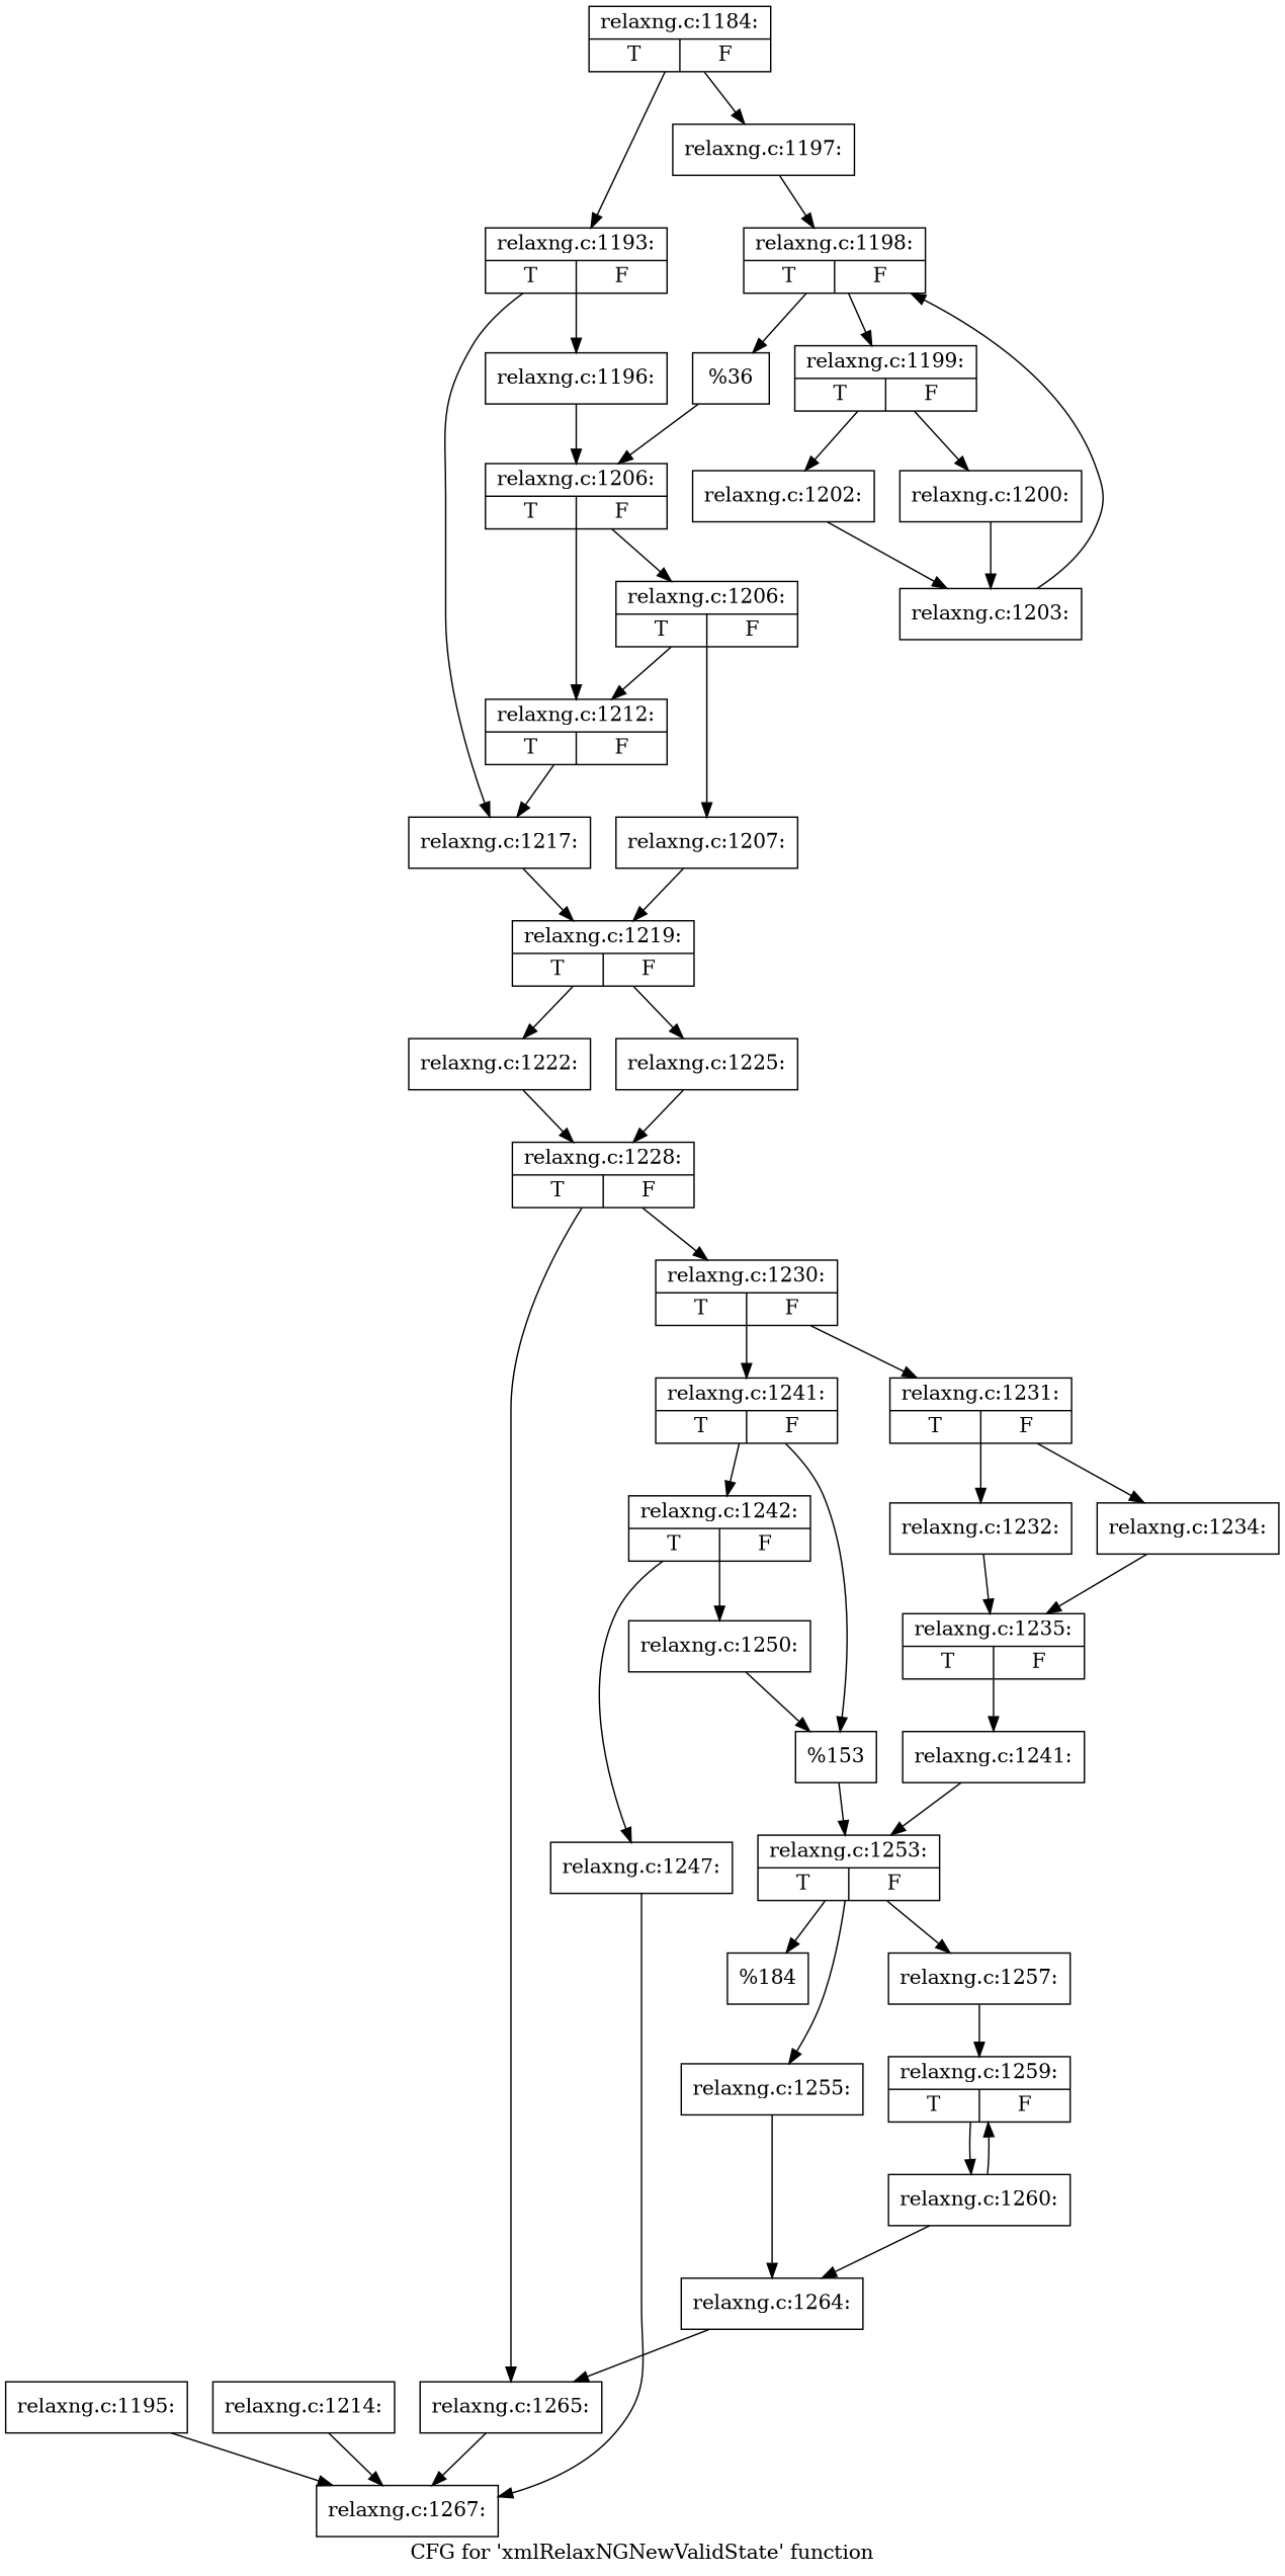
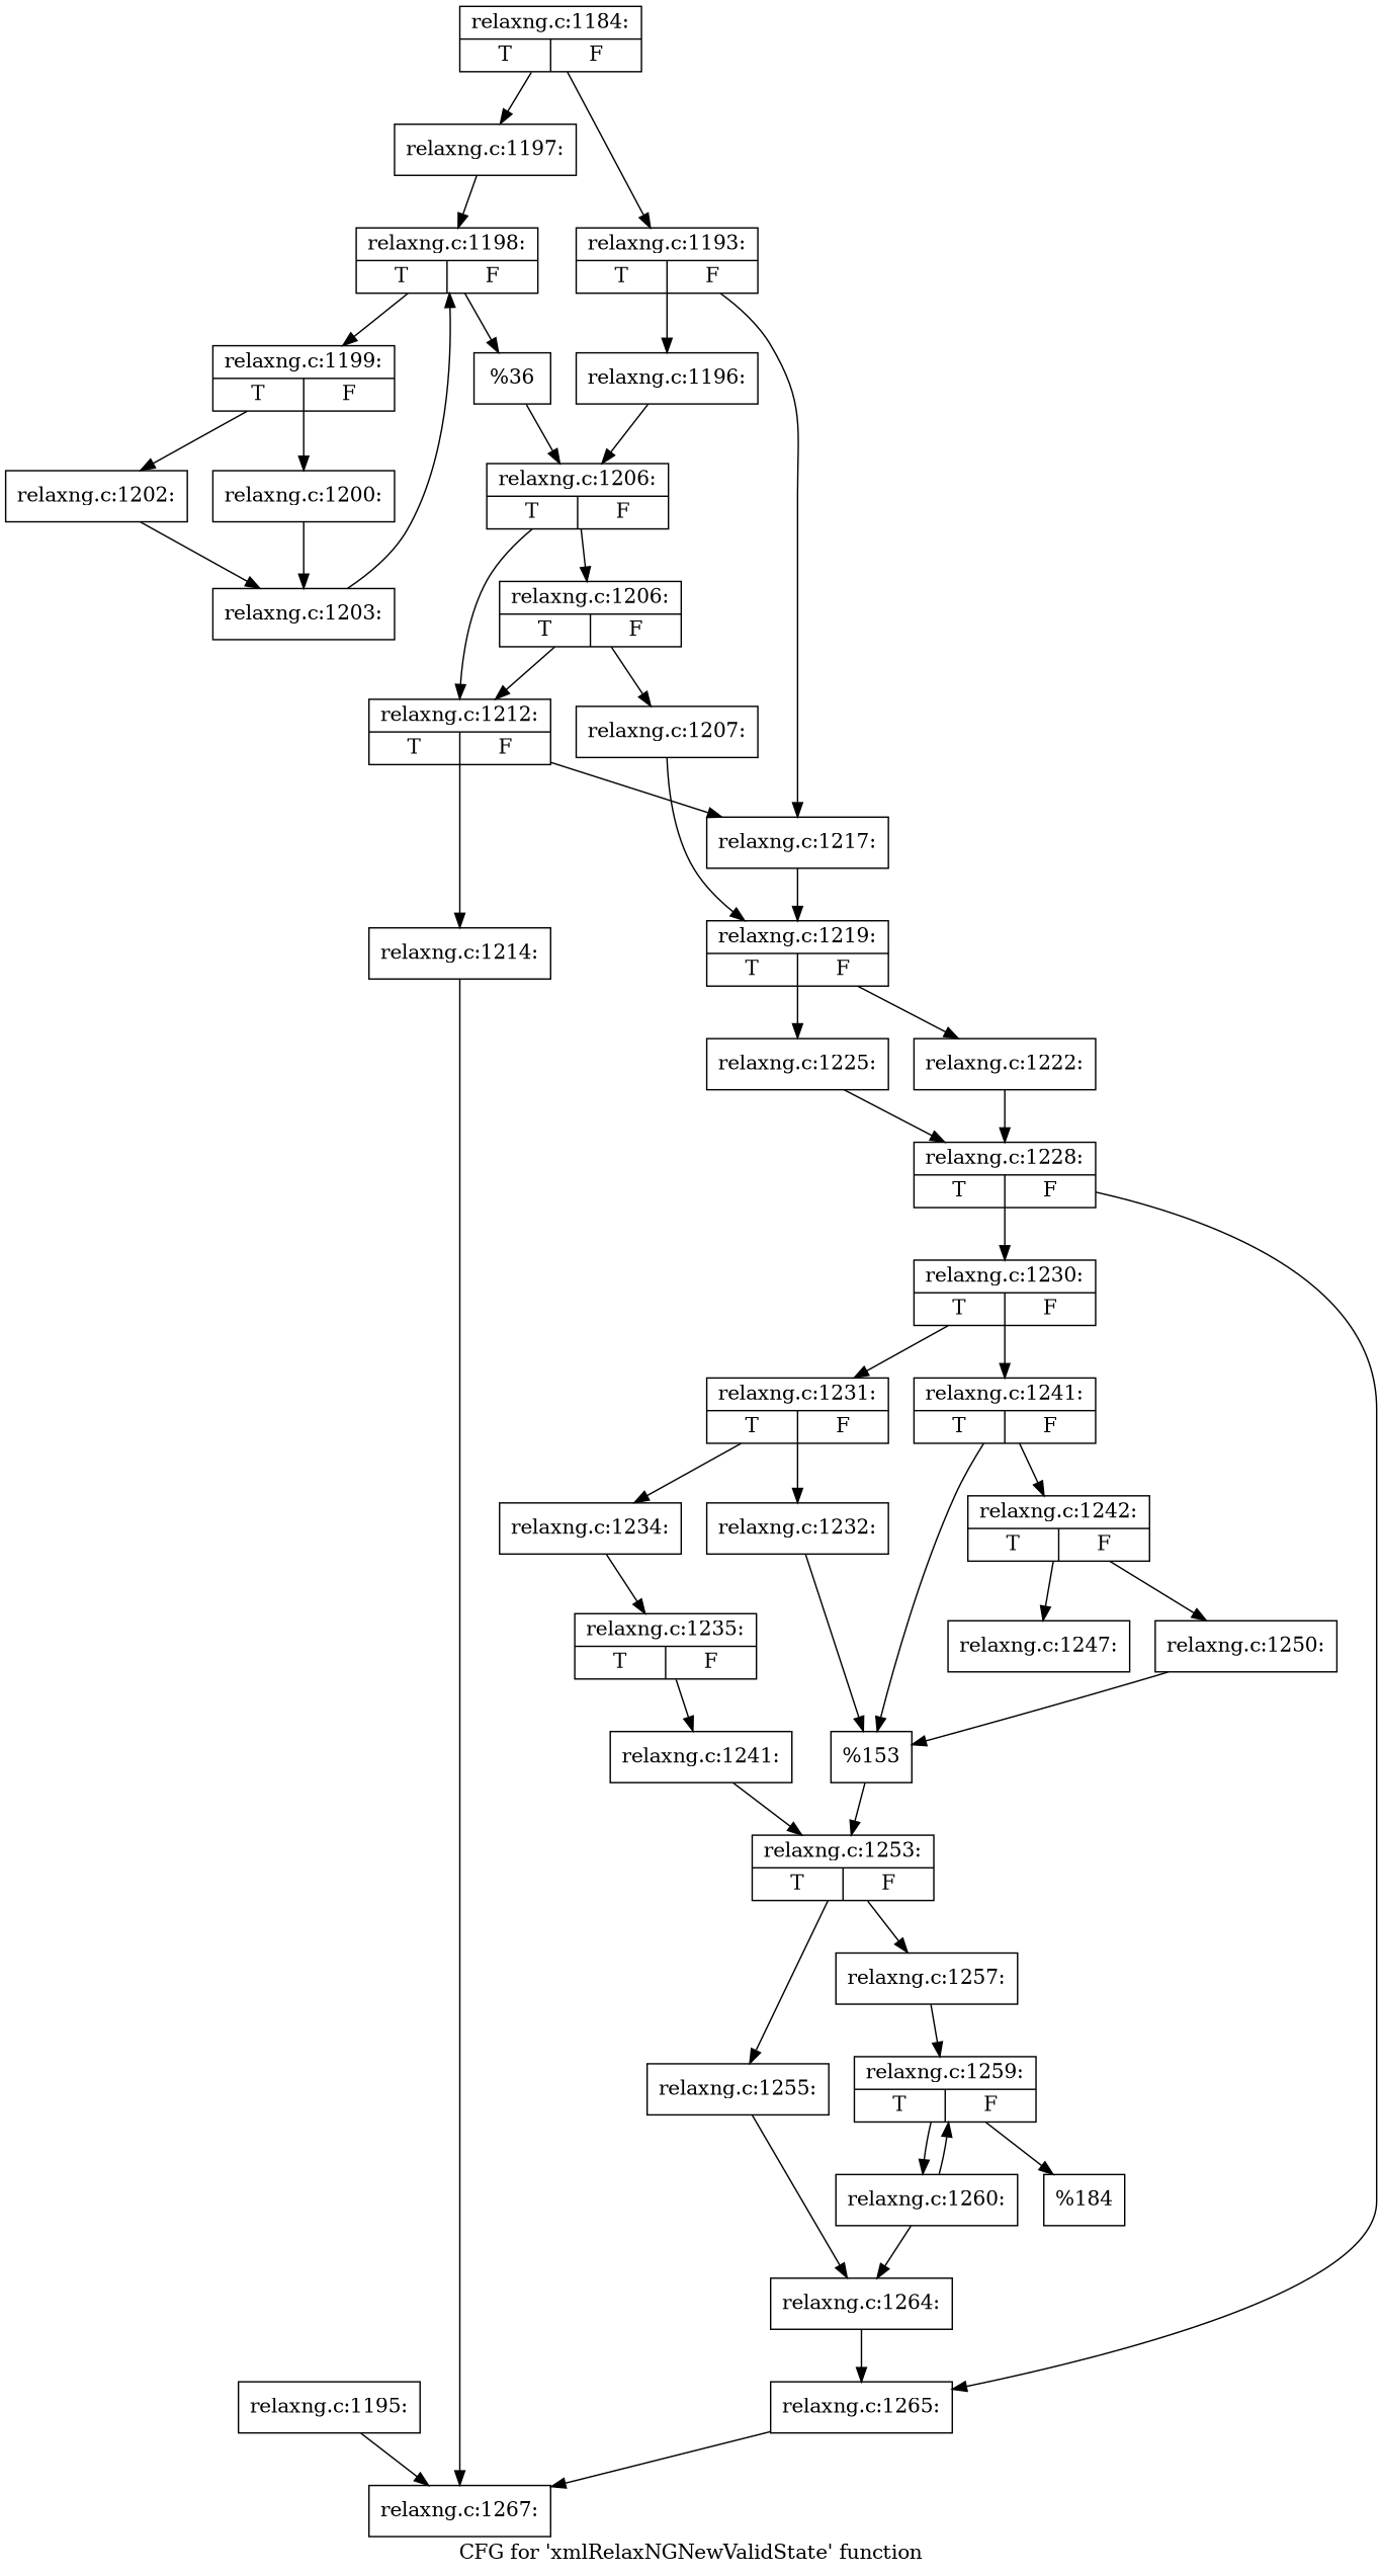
  digraph {
    label="CFG for 'xmlRelaxNGNewValidState' function"
    node [shape=record]
    n1 [label="{relaxng.c:1184:|{<s0>T|<s1>F}}"]
    n2 [label="{relaxng.c:1193:|{<s0>T|<s1>F}}"]
    n3 [label="{relaxng.c:1197:}"]
    n4 [label="{relaxng.c:1196:}"]
    n5 [label="{relaxng.c:1217:}"]
    n6 [label="{relaxng.c:1198:|{<s0>T|<s1>F}}"]
    n7 [label="{relaxng.c:1195:}"]
    n8 [label="{relaxng.c:1267:}"]
    n9 [label="{relaxng.c:1206:|{<s0>T|<s1>F}}"]
    n10 [label="{relaxng.c:1199:|{<s0>T|<s1>F}}"]
    n11 [label="{%36}"]
    n12 [label="{relaxng.c:1206:|{<s0>T|<s1>F}}"]
    n13 [label="{relaxng.c:1212:|{<s0>T|<s1>F}}"]
    n14 [label="{relaxng.c:1207:}"]
    n15 [label="{relaxng.c:1214:}"]
    n16 [label="{relaxng.c:1200:}"]
    n17 [label="{relaxng.c:1202:}"]
    n18 [label="{relaxng.c:1203:}"]
    n19 [label="{relaxng.c:1219:|{<s0>T|<s1>F}}"]
    n20 [label="{relaxng.c:1222:}"]
    n21 [label="{relaxng.c:1225:}"]
    n22 [label="{relaxng.c:1228:|{<s0>T|<s1>F}}"]
    n23 [label="{relaxng.c:1230:|{<s0>T|<s1>F}}"]
    n24 [label="{relaxng.c:1265:}"]
    n25 [label="{relaxng.c:1231:|{<s0>T|<s1>F}}"]
    n26 [label="{relaxng.c:1241:|{<s0>T|<s1>F}}"]
    n27 [label="{relaxng.c:1232:}"]
    n28 [label="{relaxng.c:1234:}"]
    n29 [label="{relaxng.c:1242:|{<s0>T|<s1>F}}"]
    n30 [label="{%153}"]
    n31 [label="{relaxng.c:1235:|{<s0>T|<s1>F}}"]
    n32 [label="{relaxng.c:1247:}"]
    n33 [label="{relaxng.c:1250:}"]
    n34 [label="{relaxng.c:1253:|{<s0>T|<s1>F}}"]
    n35 [label="{relaxng.c:1241:}"]
    n36 [label="{relaxng.c:1255:}"]
    n37 [label="{relaxng.c:1257:}"]
    n38 [label="{relaxng.c:1264:}"]
    n39 [label="{relaxng.c:1259:|{<s0>T|<s1>F}}"]
    n40 [label="{relaxng.c:1260:}"]
    n41 [label="{%184}"]
    n1 -> n2
    n1 -> n3
    n2 -> n4
    n2 -> n5
    n3 -> n6
    n4 -> n9
    n5 -> n19
    n6 -> n10
    n6 -> n11
    n7 -> n8
    n9 -> n12
    n9 -> n13
    n10 -> n16
    n10 -> n17
    n11 -> n9
    n12 -> n13
    n12 -> n14
    n13 -> n5
+   n13 -> n15
    n14 -> n19
    n15 -> n8
    n16 -> n18
    n17 -> n18
    n18 -> n6
    n19 -> n20
    n19 -> n21
    n20 -> n22
    n21 -> n22
    n22 -> n23
    n22 -> n24
    n23 -> n25
    n23 -> n26
    n24 -> n8
    n25 -> n27
    n25 -> n28
    n26 -> n29
    n26 -> n30
-   n27 -> n31
+   n27 -> n30
    n28 -> n31
    n29 -> n32
    n29 -> n33
    n30 -> n34
    n31 -> n35
-   n32 -> n8
    n33 -> n30
    n34 -> n36
    n34 -> n37
    n35 -> n34
    n36 -> n38
    n37 -> n39
    n38 -> n24
    n39 -> n40
-   n34 -> n41
+   n39 -> n41
    n40 -> n38
    n40 -> n39
  }
